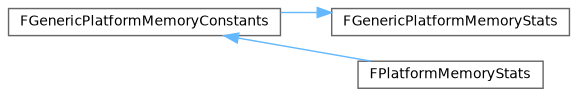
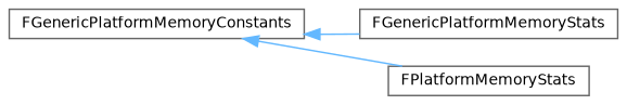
  digraph {
    rankdir=LR
    node [color=grey40 fillcolor=white fontname=Helvetica fontsize=10 shape=box style=filled]
    edge [color=steelblue1 dir=back fontname=Helvetica fontsize=10 labelfontname=Helvetica labelfontsize=10 style=solid]
    n1 [height=0.2 label=FGenericPlatformMemoryConstants width=0.4]
    n2 [height=0.2 label=FGenericPlatformMemoryStats width=0.4]
    n3 [height=0.2 label=FPlatformMemoryStats width=0.4]
-   n2 -> n1
+   n1 -> n2
    n1 -> n3
  }
